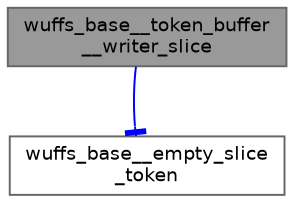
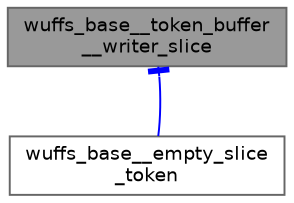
  digraph {
    rankdir=TB
    node [fontname=Helvetica fontsize=10 shape=box style=filled]
    n1 [color=gray40 fillcolor=grey60 fontcolor=black height=0.2 label="wuffs_base__token_buffer\l__writer_slice" width=0.4]
    n2 [color=grey40 fillcolor=white height=0.2 label="wuffs_base__empty_slice\l_token" width=0.4]
-   n1 -> n2 [color=blue fontname=Helvetica fontsize=10 labelfontname=Helvetica labelfontsize=10 style=solid arrowhead=tee]
+   n2 -> n1 [color=blue fontname=Helvetica fontsize=10 labelfontname=Helvetica labelfontsize=10 style=solid arrowhead=tee]
  }
